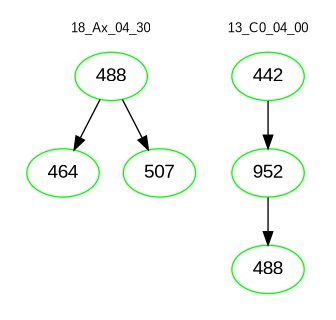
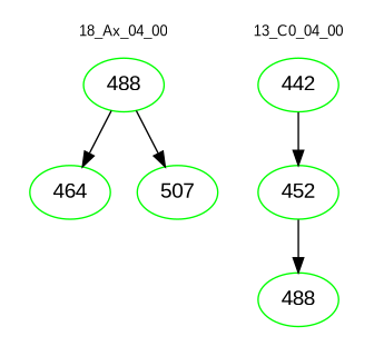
  digraph {
    fontname="Liberation Sans"
    node [color=green fontname="Liberation Sans"]
    edge [color=black fontname="Liberation Sans"]
    n1 [label=488]
    n2 [label=464]
    n3 [label=507]
-   n4 [label=952]
+   n4 [label=452]
    n5 [label=442]
    n6 [label=488]
    subgraph cluster_1 {
      color=white
      fontsize=10
-     label="18_Ax_04_30"
+     label="18_Ax_04_00"
      n1
      n2
      n3
    }
    subgraph cluster_2 {
      color=white
      fontsize=10
      label="13_C0_04_00"
      n4
      n5
      n6
    }
    n1 -> n2
    n1 -> n3
    n4 -> n6
    n5 -> n4
  }
